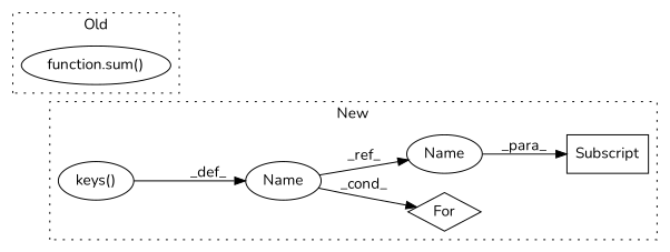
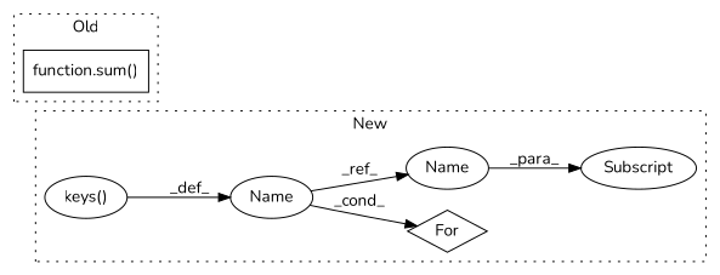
  digraph {
    fontname=Nunito
    rankdir=LR
    node [a=75 fontname=Nunito l=3 shape=ellipse]
    edge [fontname=Nunito]
    n1 [l=19 label="keys()" s=8899]
-   n2 [a=63 l="17,0" label=Subscript s="8941,0" shape=box]
+   n2 [a=63 l="17,0" label=Subscript s="8941,0"]
    n3 [a=107 l="4,10" label=For s="8888,8918" shape=diamond]
    n4 [a=87 label=Name s=8892]
    n5 [a=87 label=Name s=8954]
-   n6 [l="4,1" label="function.sum()" s="9357,9375"]
+   n6 [l="4,1" label="function.sum()" s="9357,9375" shape=box]
    subgraph cluster_1 {
      label=New
      style=dotted
      n1
      n2
      n3
      n4
      n5
    }
    subgraph cluster_2 {
      label=Old
      style=dotted
      n6
    }
    n1 -> n4 [label=_def_]
    n4 -> n3 [label=_cond_]
    n4 -> n5 [label=_ref_]
    n5 -> n2 [label=_para_]
  }
